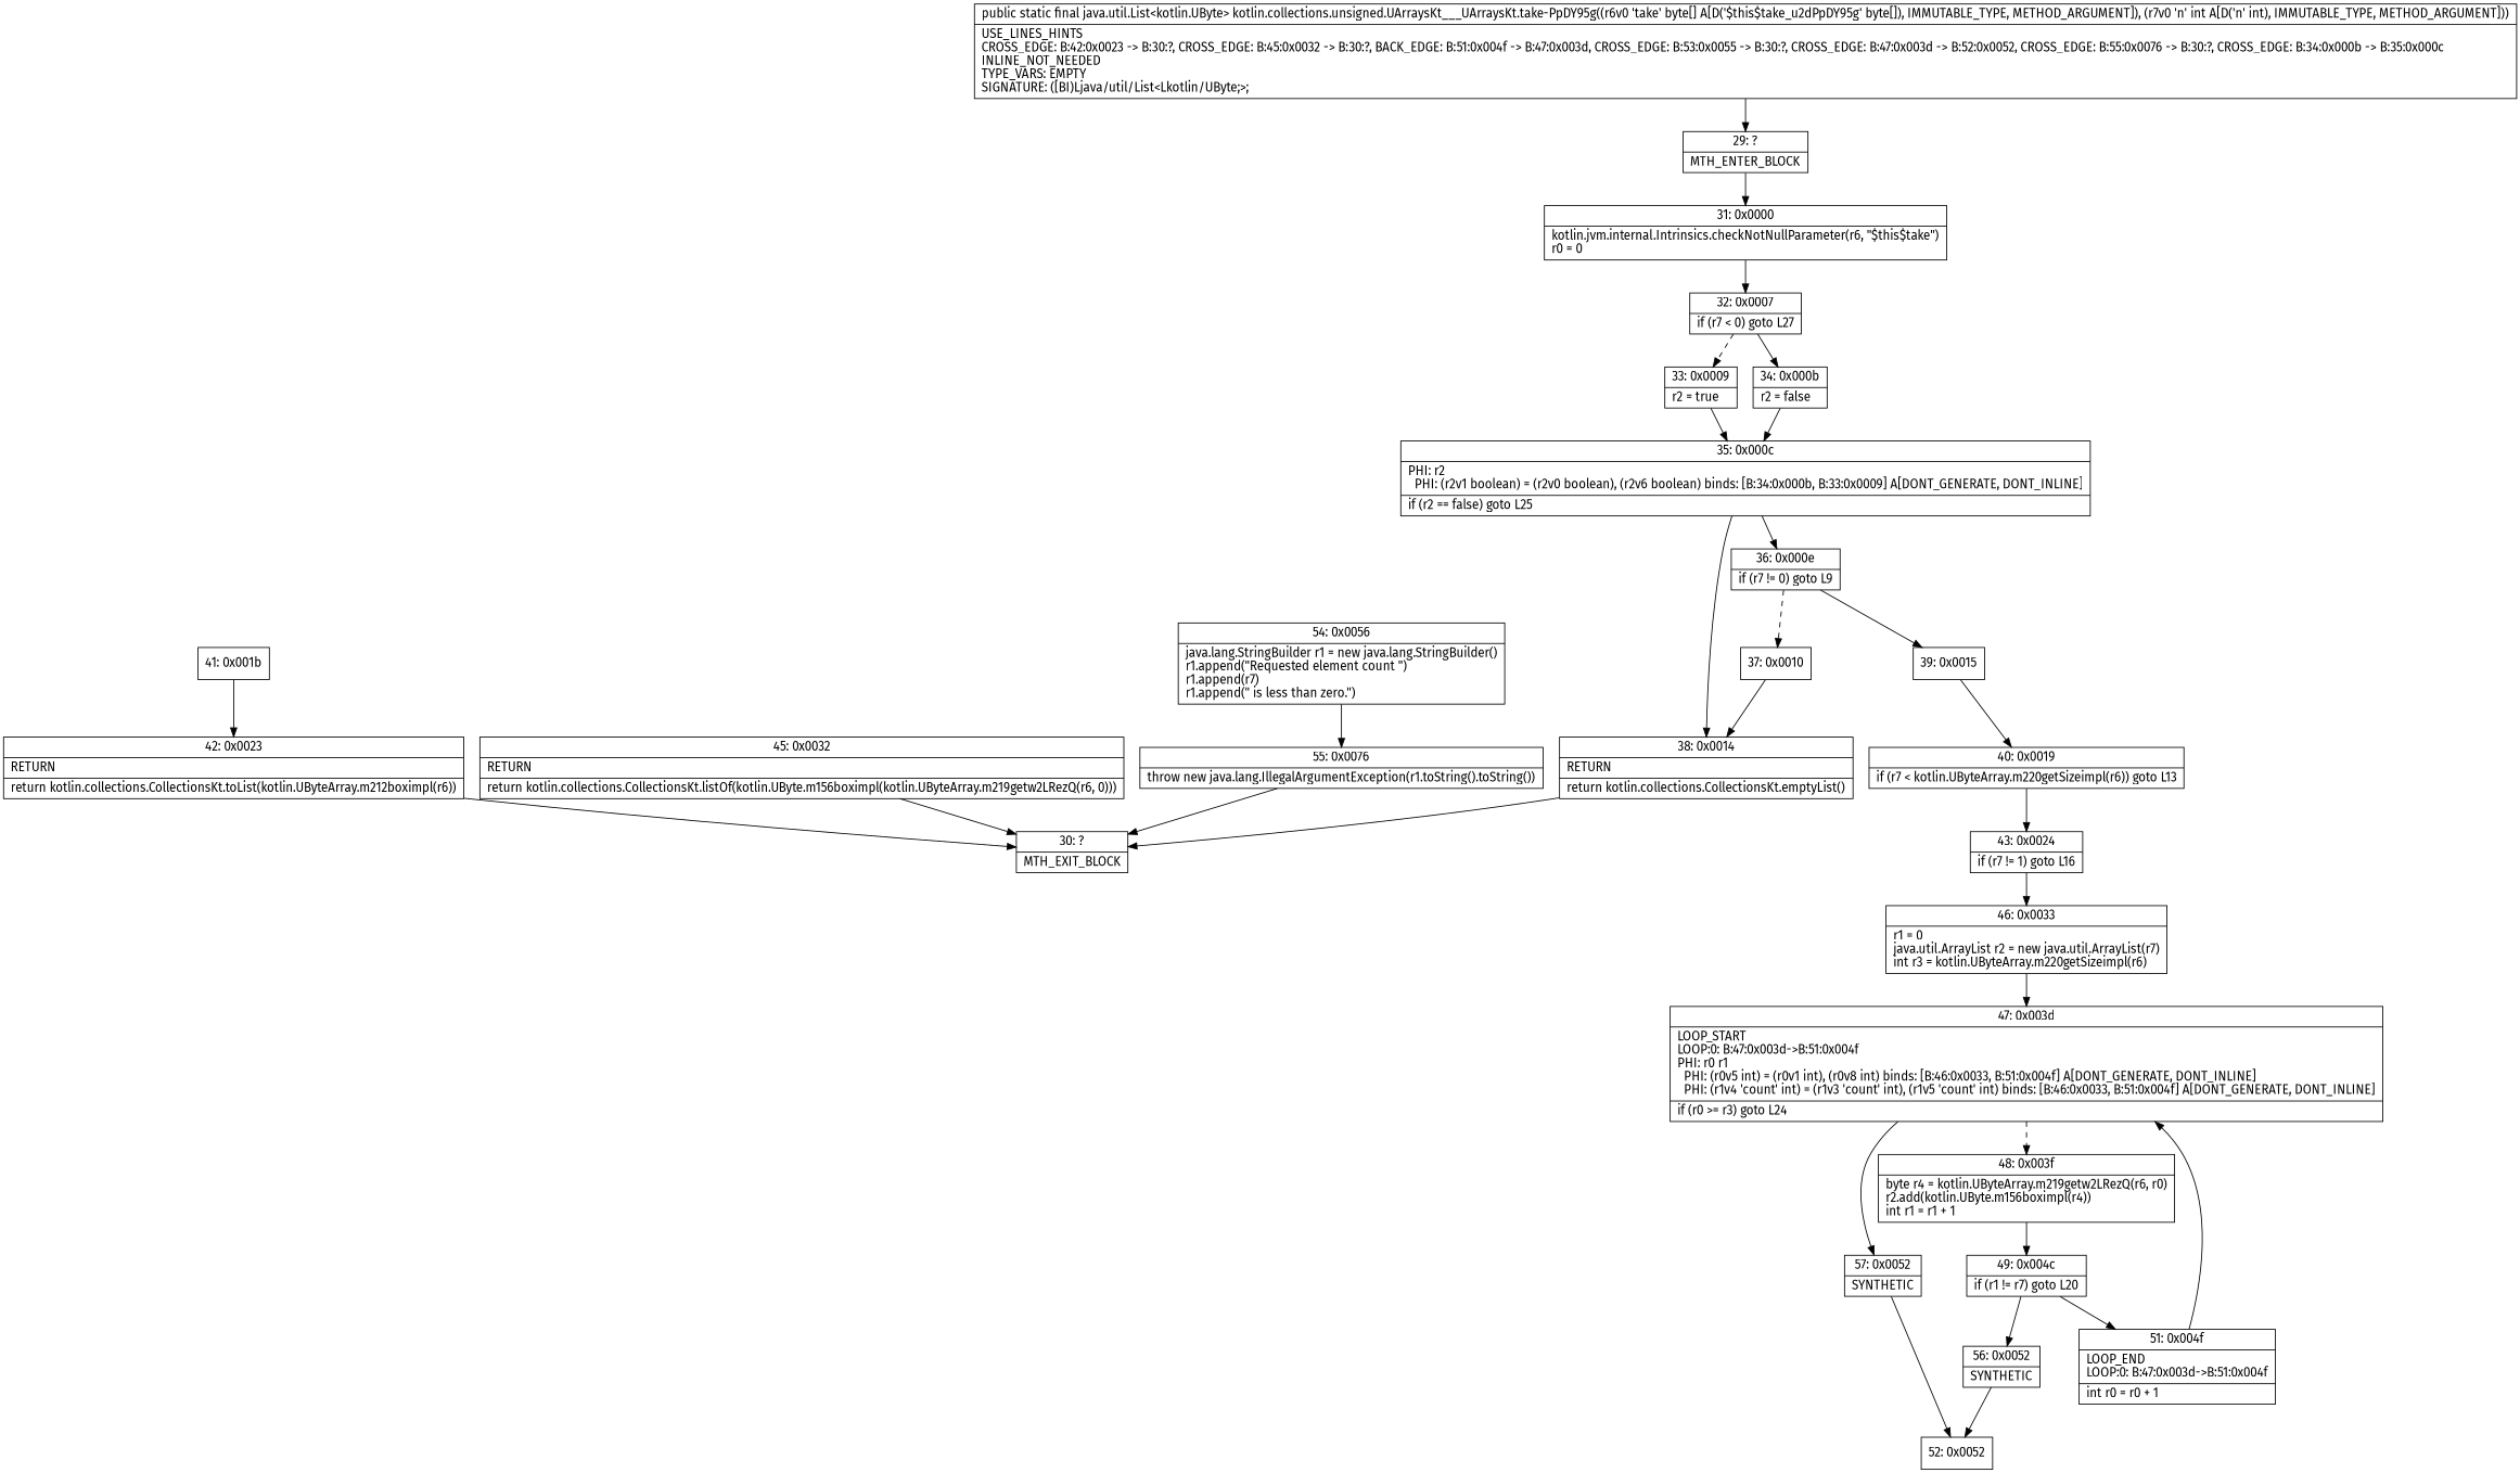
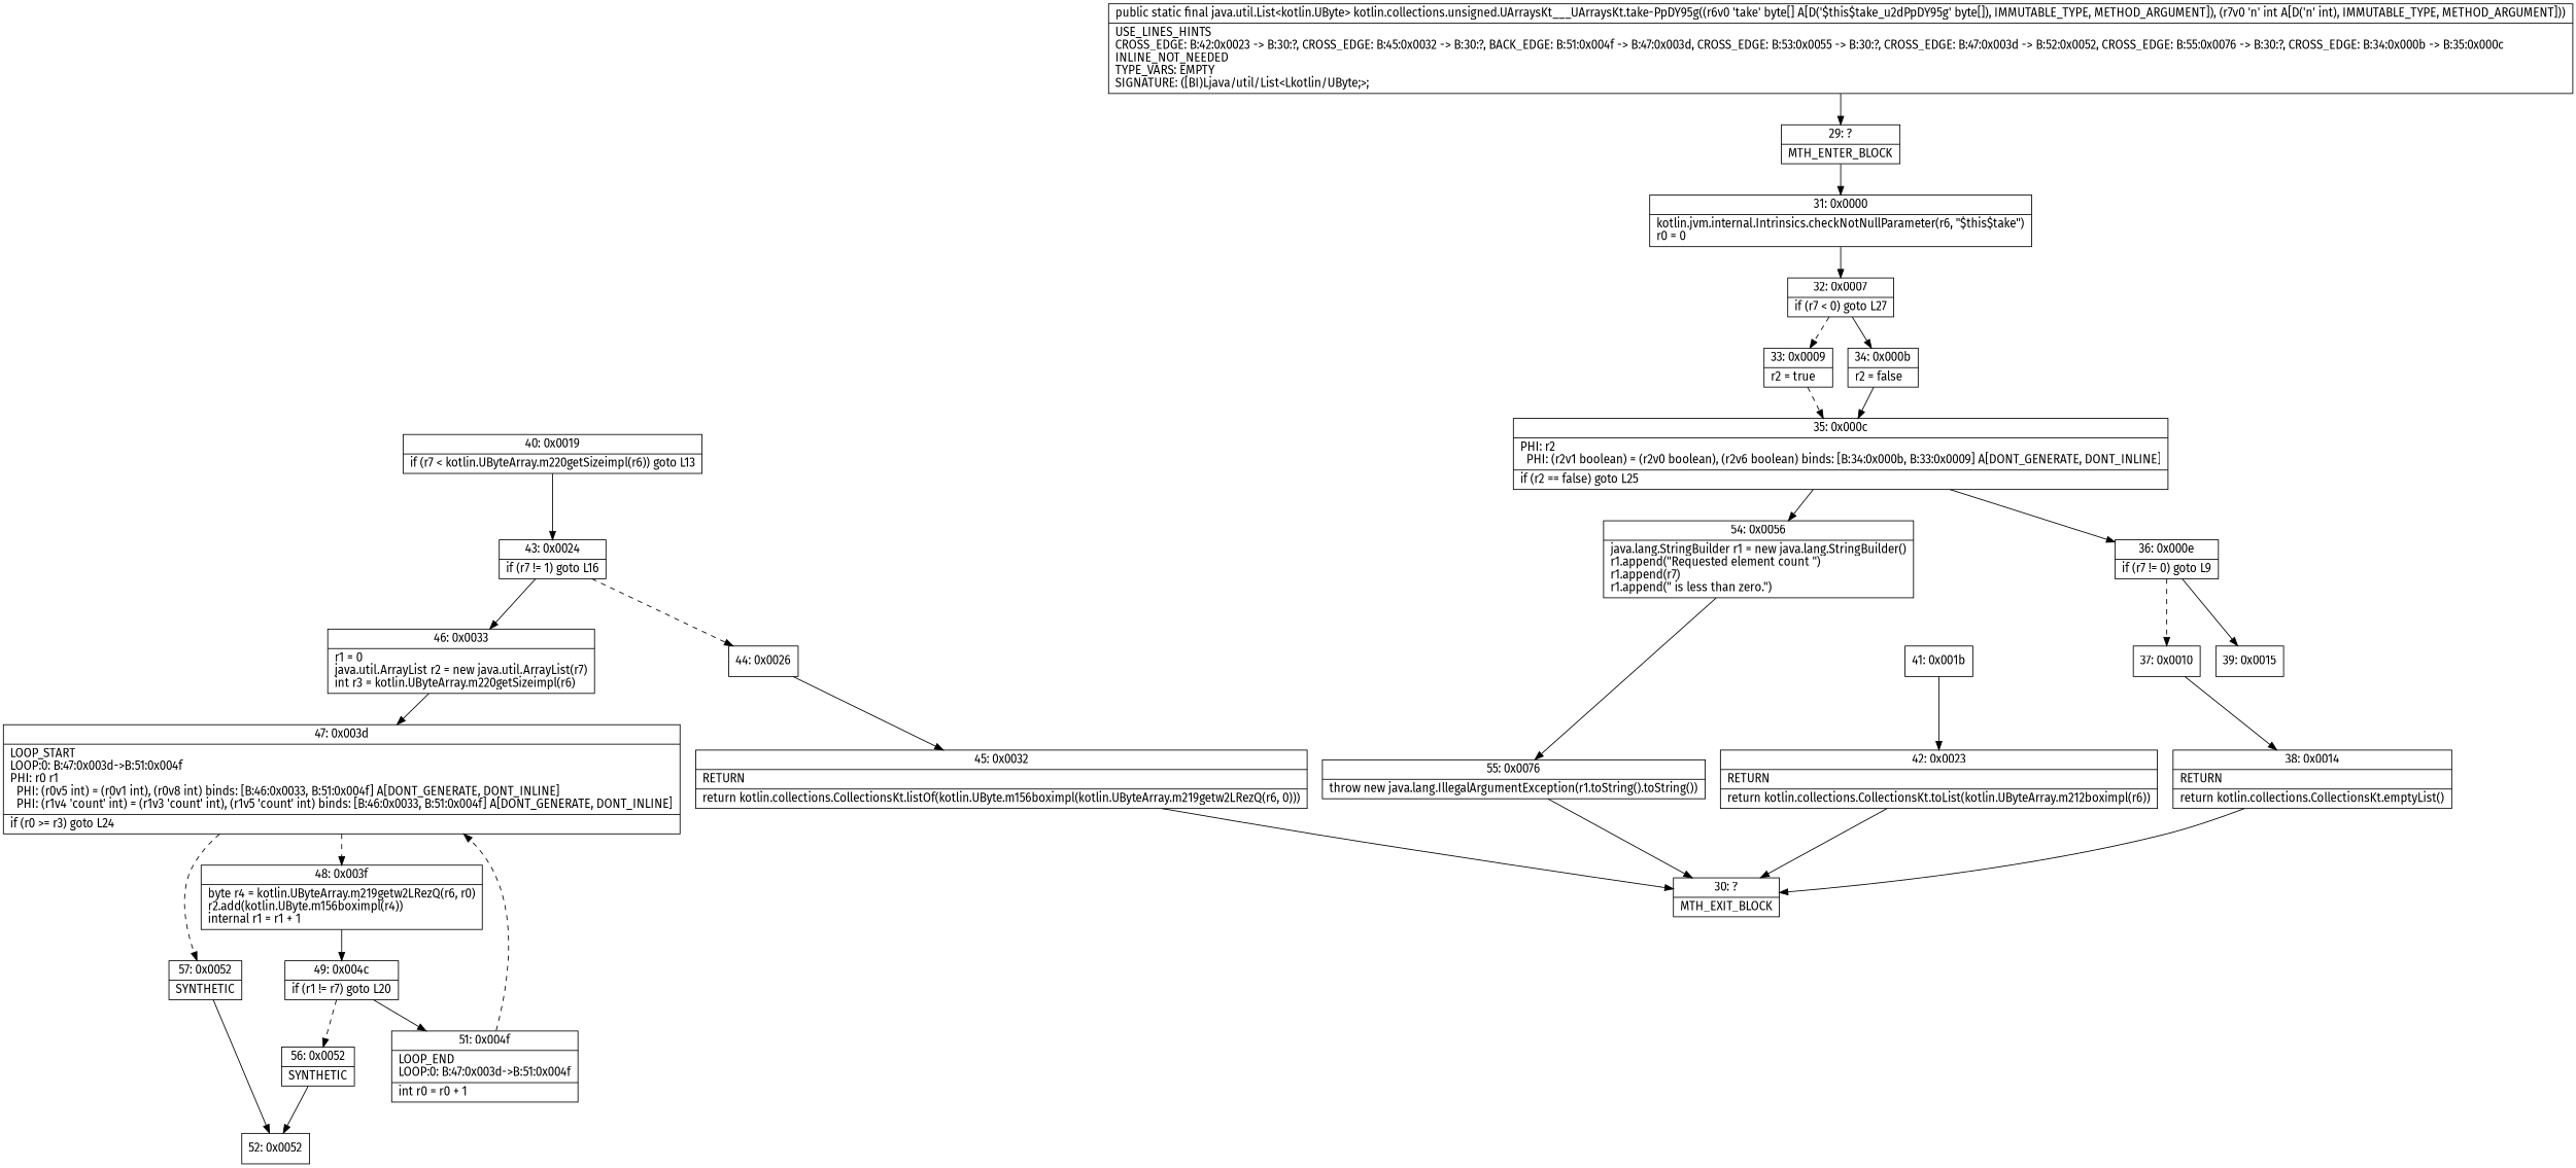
  digraph {
    fontname="Fira Sans"
    node [fontname="Fira Sans" shape=record]
    edge [fontname="Fira Sans"]
    n1 [label="{29\:\ ?|MTH_ENTER_BLOCK\l}"]
    n2 [label="{31\:\ 0x0000|kotlin.jvm.internal.Intrinsics.checkNotNullParameter(r6, \"$this$take\")\lr0 = 0\l}"]
    n3 [label="{32\:\ 0x0007|if (r7 \< 0) goto L27\l}"]
    n4 [label="{33\:\ 0x0009|r2 = true\l}"]
    n5 [label="{34\:\ 0x000b|r2 = false\l}"]
    n6 [label="{35\:\ 0x000c|PHI: r2 \l  PHI: (r2v1 boolean) = (r2v0 boolean), (r2v6 boolean) binds: [B:34:0x000b, B:33:0x0009] A[DONT_GENERATE, DONT_INLINE]\l|if (r2 == false) goto L25\l}"]
    n7 [label="{36\:\ 0x000e|if (r7 != 0) goto L9\l}"]
    n8 [label="{54\:\ 0x0056|java.lang.StringBuilder r1 = new java.lang.StringBuilder()\lr1.append(\"Requested element count \")\lr1.append(r7)\lr1.append(\" is less than zero.\")\l}"]
    n9 [label="{37\:\ 0x0010}"]
    n10 [label="{39\:\ 0x0015}"]
    n11 [label="{55\:\ 0x0076|throw new java.lang.IllegalArgumentException(r1.toString().toString())\l}"]
    n12 [label="{38\:\ 0x0014|RETURN\l|return kotlin.collections.CollectionsKt.emptyList()\l}"]
    n13 [label="{40\:\ 0x0019|if (r7 \< kotlin.UByteArray.m220getSizeimpl(r6)) goto L13\l}"]
    n14 [label="{30\:\ ?|MTH_EXIT_BLOCK\l}"]
    n15 [label="{43\:\ 0x0024|if (r7 != 1) goto L16\l}"]
    n16 [label="{41\:\ 0x001b}"]
    n17 [label="{42\:\ 0x0023|RETURN\l|return kotlin.collections.CollectionsKt.toList(kotlin.UByteArray.m212boximpl(r6))\l}"]
+   n18 [label="{44\:\ 0x0026}"]
    n19 [label="{46\:\ 0x0033|r1 = 0\ljava.util.ArrayList r2 = new java.util.ArrayList(r7)\lint r3 = kotlin.UByteArray.m220getSizeimpl(r6)\l}"]
    n20 [label="{45\:\ 0x0032|RETURN\l|return kotlin.collections.CollectionsKt.listOf(kotlin.UByte.m156boximpl(kotlin.UByteArray.m219getw2LRezQ(r6, 0)))\l}"]
    n21 [label="{47\:\ 0x003d|LOOP_START\lLOOP:0: B:47:0x003d\-\>B:51:0x004f\lPHI: r0 r1 \l  PHI: (r0v5 int) = (r0v1 int), (r0v8 int) binds: [B:46:0x0033, B:51:0x004f] A[DONT_GENERATE, DONT_INLINE]\l  PHI: (r1v4 'count' int) = (r1v3 'count' int), (r1v5 'count' int) binds: [B:46:0x0033, B:51:0x004f] A[DONT_GENERATE, DONT_INLINE]\l|if (r0 \>= r3) goto L24\l}"]
-   n22 [label="{48\:\ 0x003f|byte r4 = kotlin.UByteArray.m219getw2LRezQ(r6, r0)\lr2.add(kotlin.UByte.m156boximpl(r4))\lint r1 = r1 + 1\l}"]
+   n22 [label="{48\:\ 0x003f|byte r4 = kotlin.UByteArray.m219getw2LRezQ(r6, r0)\lr2.add(kotlin.UByte.m156boximpl(r4))\linternal r1 = r1 + 1\l}"]
    n23 [label="{57\:\ 0x0052|SYNTHETIC\l}"]
    n24 [label="{49\:\ 0x004c|if (r1 != r7) goto L20\l}"]
    n25 [label="{52\:\ 0x0052}"]
    n26 [label="{51\:\ 0x004f|LOOP_END\lLOOP:0: B:47:0x003d\-\>B:51:0x004f\l|int r0 = r0 + 1\l}"]
    n27 [label="{56\:\ 0x0052|SYNTHETIC\l}"]
    n28 [label="{public static final java.util.List\<kotlin.UByte\> kotlin.collections.unsigned.UArraysKt___UArraysKt.take\-PpDY95g((r6v0 'take' byte[] A[D('$this$take_u2dPpDY95g' byte[]), IMMUTABLE_TYPE, METHOD_ARGUMENT]), (r7v0 'n' int A[D('n' int), IMMUTABLE_TYPE, METHOD_ARGUMENT]))  | USE_LINES_HINTS\lCROSS_EDGE: B:42:0x0023 \-\> B:30:?, CROSS_EDGE: B:45:0x0032 \-\> B:30:?, BACK_EDGE: B:51:0x004f \-\> B:47:0x003d, CROSS_EDGE: B:53:0x0055 \-\> B:30:?, CROSS_EDGE: B:47:0x003d \-\> B:52:0x0052, CROSS_EDGE: B:55:0x0076 \-\> B:30:?, CROSS_EDGE: B:34:0x000b \-\> B:35:0x000c\lINLINE_NOT_NEEDED\lTYPE_VARS: EMPTY\lSIGNATURE: ([BI)Ljava\/util\/List\<Lkotlin\/UByte;\>;\l}"]
    n1 -> n2
    n2 -> n3
    n3 -> n4 [style=dashed]
    n3 -> n5
-   n4 -> n6
+   n4 -> n6 [style=dashed]
    n5 -> n6
    n6 -> n7 [style=solid]
-   n6 -> n12
+   n6 -> n8
    n7 -> n9 [style=dashed]
    n7 -> n10
    n8 -> n11
    n9 -> n12
-   n10 -> n13
    n11 -> n14
    n12 -> n14
    n13 -> n15
+   n15 -> n18 [style=dashed]
    n15 -> n19
    n16 -> n17
    n17 -> n14
+   n18 -> n20
    n19 -> n21
    n20 -> n14
    n21 -> n22 [style=dashed]
-   n21 -> n23
+   n21 -> n23 [style=dashed]
    n22 -> n24
    n23 -> n25
    n24 -> n26
-   n24 -> n27 [style=solid]
-   n26 -> n21
+   n24 -> n27 [style=dashed]
+   n26 -> n21 [style=dashed]
    n27 -> n25
    n28 -> n1
  }
